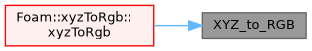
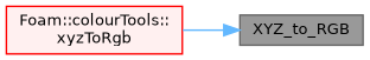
  digraph {
    rankdir=RL
    node [fontname=Helvetica fontsize=10 shape=box style=filled]
    n1 [color=gray40 fillcolor=grey60 fontcolor=black height=0.2 label=XYZ_to_RGB width=0.4]
-   n2 [color=red fillcolor="#FFF0F0" height=0.2 label="Foam::xyzToRgb::\lxyzToRgb" width=0.4]
+   n2 [color=red fillcolor="#FFF0F0" height=0.2 label="Foam::colourTools::\lxyzToRgb" width=0.4]
    n1 -> n2 [color=steelblue1 dir=back fontname=Helvetica fontsize=10 labelfontname=Helvetica labelfontsize=10 style=solid]
  }
